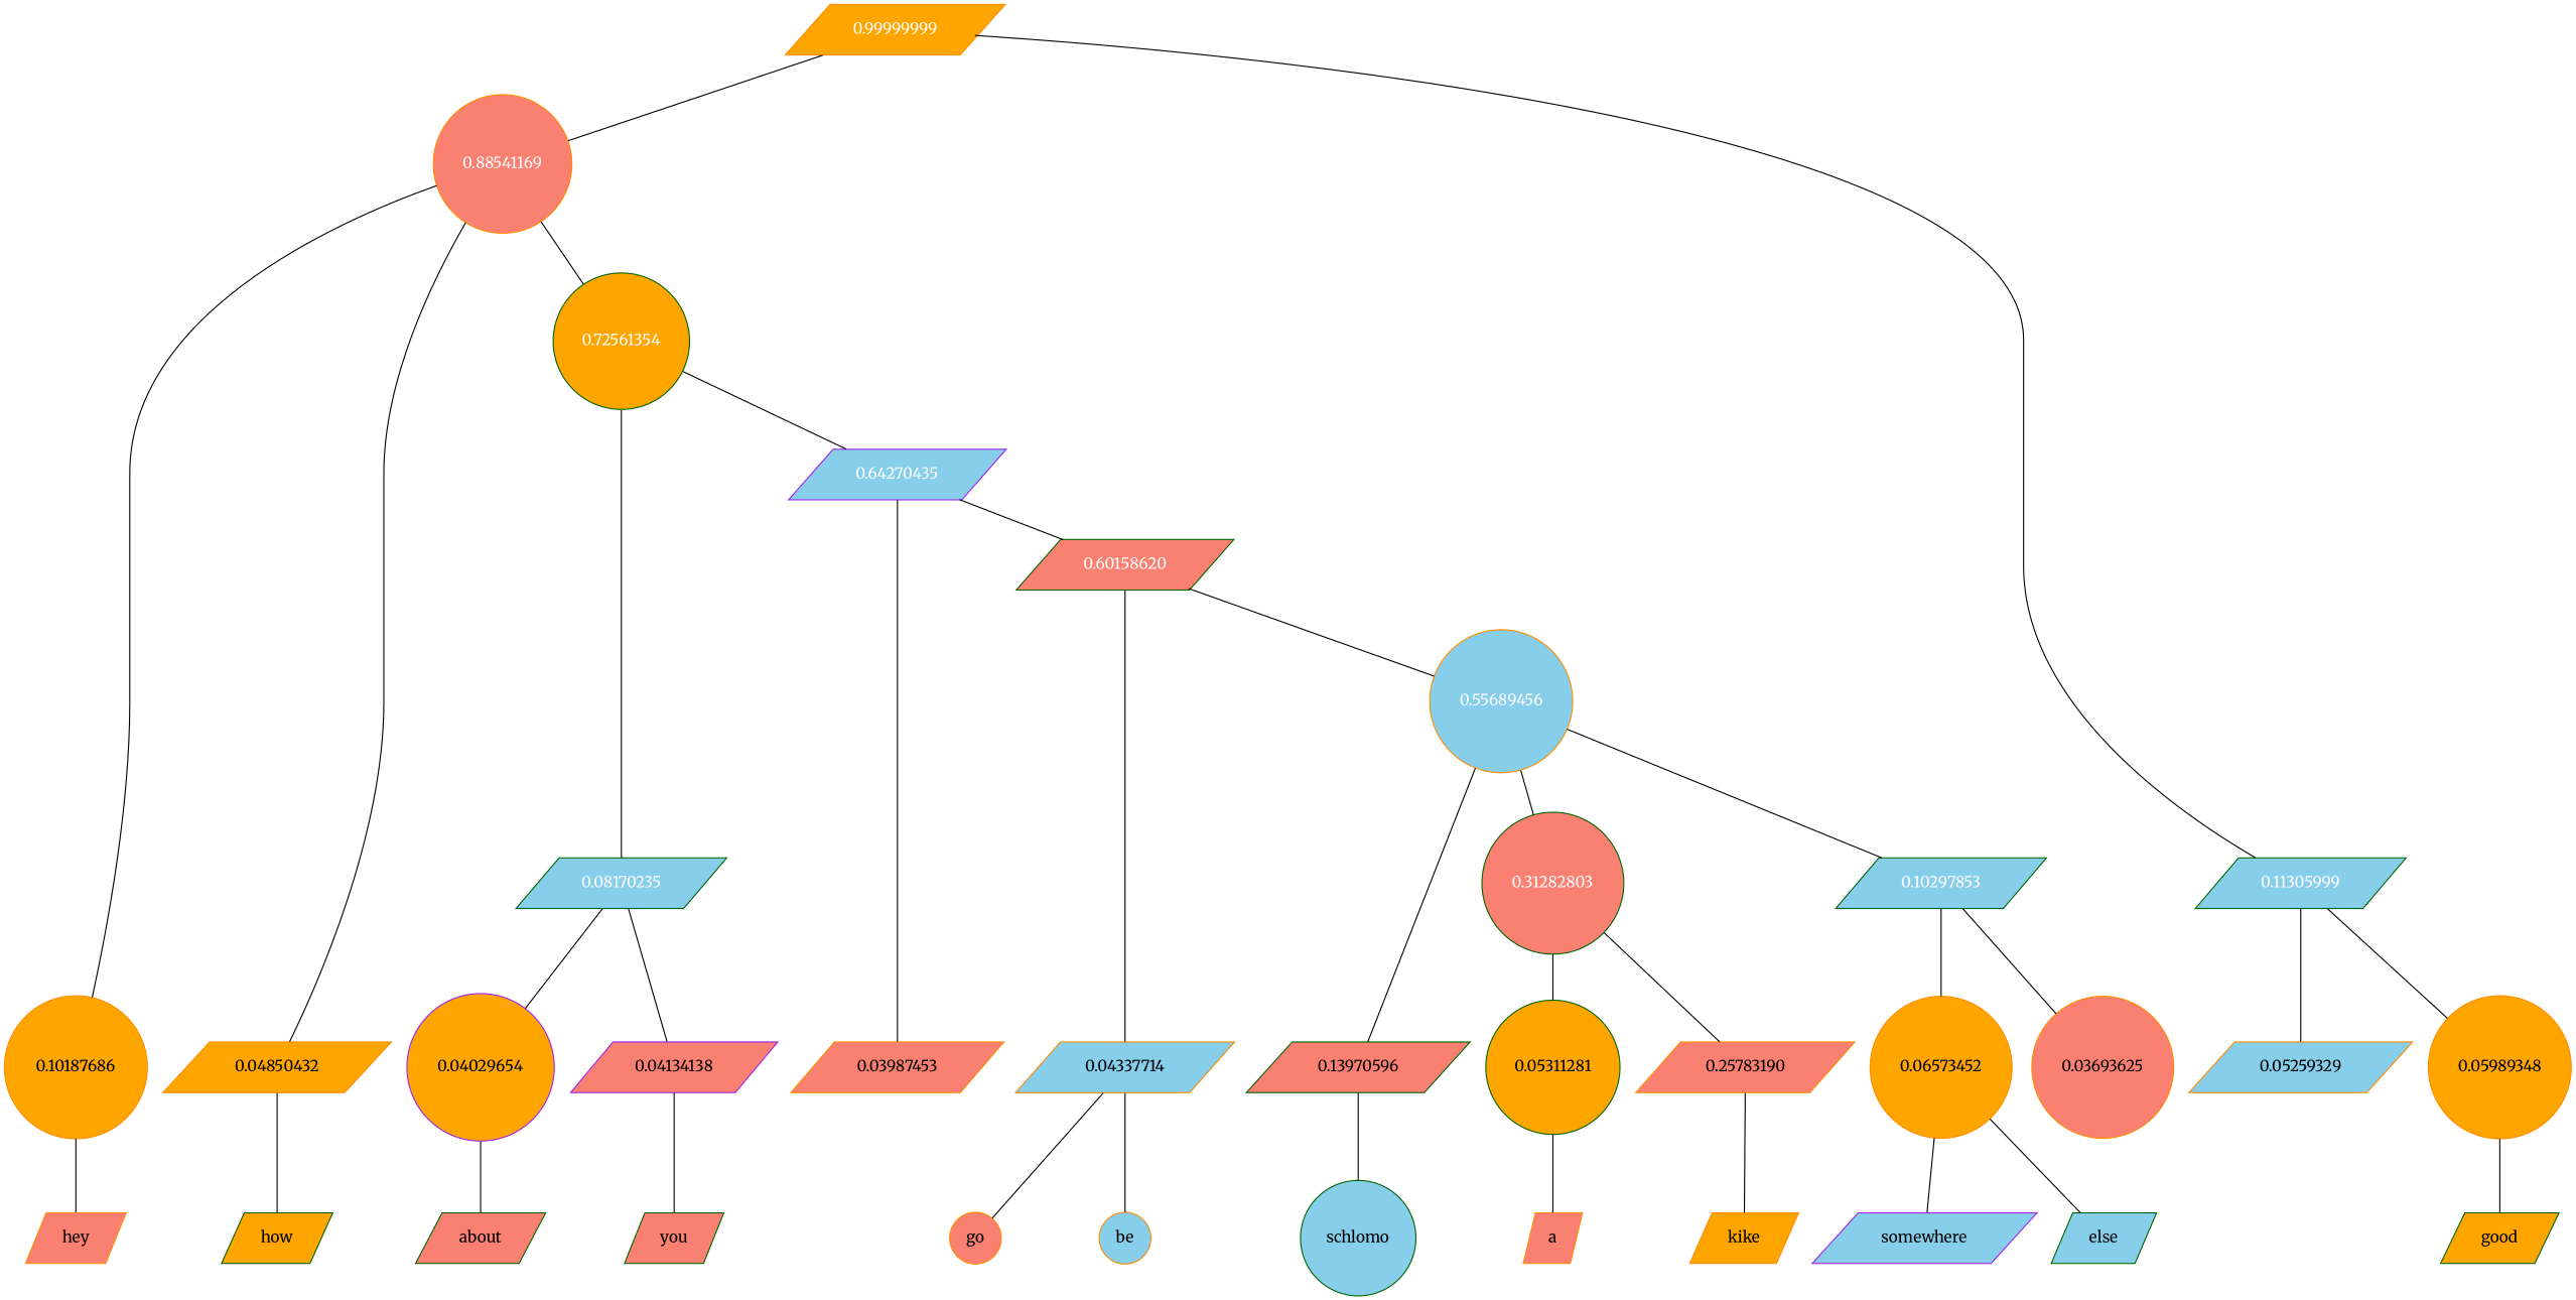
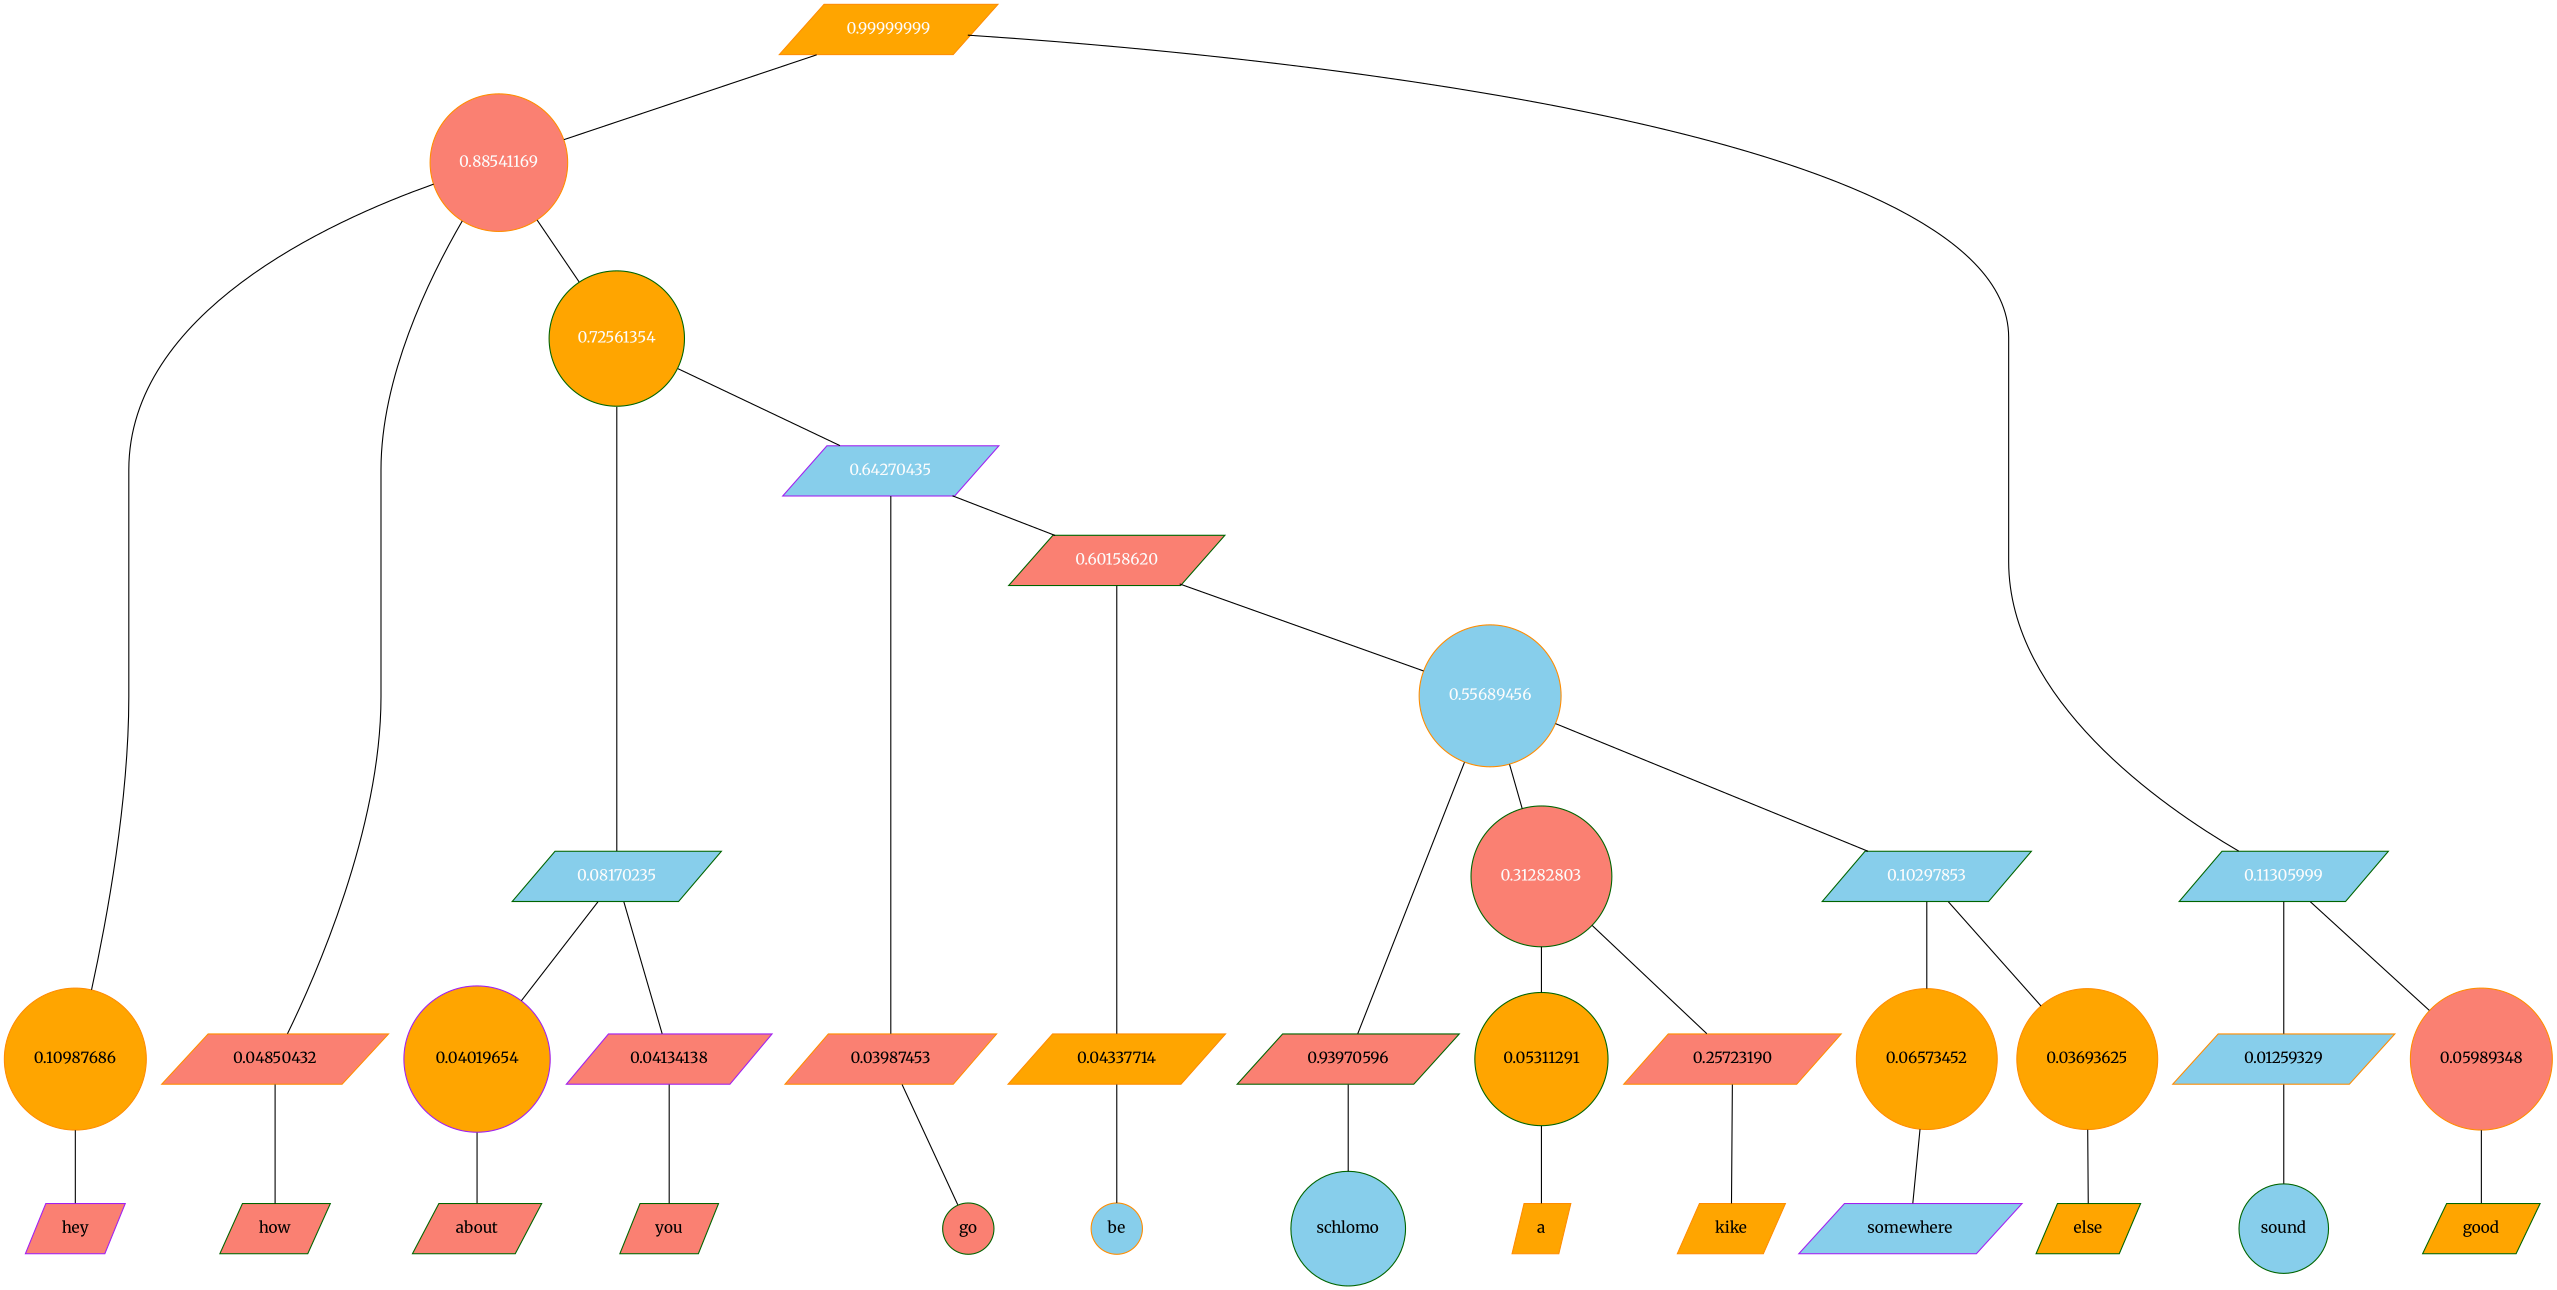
  graph {
    fontname=Merriweather
    node [color=darkorange fillcolor=salmon fontname=Merriweather format=png nodesep=0.001 ordering=out overlap_scaling=0.01 ranksep=0.001 shape=parallelogram style=filled]
    edge [fontname=Merriweather]
-   n1 [height=0.15 label=hey style="filled,solid" width=0.15]
-   n2 [color=darkgreen fillcolor=orange height=0.15 label=how style="filled,solid" width=0.15]
+   n1 [color=purple height=0.15 label=hey style="filled,solid" width=0.15]
+   n2 [color=darkgreen height=0.15 label=how style="filled,solid" width=0.15]
    n3 [color=darkgreen height=0.15 label=about style="filled,solid" width=0.15]
    n4 [color=darkgreen height=0.15 label=you style="filled,solid" width=0.15]
-   n5 [height=0.15 label=go shape=circle style="filled,solid" width=0.15]
+   n5 [color=darkgreen height=0.15 label=go shape=circle style="filled,solid" width=0.15]
    n6 [fillcolor=skyblue height=0.15 label=be shape=circle style="filled,solid" width=0.15]
-   n7 [height=0.15 label=a style="filled,solid" width=0.15]
+   n7 [fillcolor=orange height=0.15 label=a style="filled,solid" width=0.15]
    n8 [fillcolor=orange height=0.15 label=kike style="filled,solid" width=0.15]
    n9 [color=purple fillcolor=skyblue height=0.15 label=somewhere style="filled,solid" width=0.15]
-   n10 [color=darkgreen fillcolor=skyblue height=0.15 label=else style="filled,solid" width=0.15]
+   n10 [color=darkgreen fillcolor=orange height=0.15 label=else style="filled,solid" width=0.15]
    n11 [color=darkgreen fillcolor=skyblue height=0.15 label=schlomo shape=circle style="filled,solid" width=0.15]
+   n12 [color=darkgreen fillcolor=skyblue height=0.15 label=sound shape=circle style="filled,solid" width=0.15]
    n13 [color=darkgreen fillcolor=orange height=0.15 label=good style="filled,solid" width=0.15]
-   n14 [fillcolor=orange fontcolor=black height=0.15 label=0.10187686 shape=circle width=0.15]
-   n15 [fillcolor=orange fontcolor=black height=0.15 label=0.04850432 width=0.15]
-   n16 [color=purple fillcolor=orange fontcolor=black height=0.15 label=0.04029654 shape=circle width=0.15]
+   n14 [fillcolor=orange fontcolor=black height=0.15 label=0.10987686 shape=circle width=0.15]
+   n15 [fontcolor=black height=0.15 label=0.04850432 width=0.15]
+   n16 [color=purple fillcolor=orange fontcolor=black height=0.15 label=0.04019654 shape=circle width=0.15]
    n17 [color=purple fontcolor=black height=0.15 label=0.04134138 width=0.15]
    n18 [fontcolor=black height=0.15 label=0.03987453 width=0.15]
-   n19 [fillcolor=skyblue fontcolor=black height=0.15 label=0.04337714 width=0.15]
-   n20 [color=darkgreen fillcolor=orange fontcolor=black height=0.15 label=0.05311281 shape=circle width=0.15]
-   n21 [fontcolor=black height=0.15 label=0.25783190 width=0.15]
+   n19 [fillcolor=orange fontcolor=black height=0.15 label=0.04337714 width=0.15]
+   n20 [color=darkgreen fillcolor=orange fontcolor=black height=0.15 label=0.05311291 shape=circle width=0.15]
+   n21 [fontcolor=black height=0.15 label=0.25723190 width=0.15]
    n22 [fillcolor=orange fontcolor=black height=0.15 label=0.06573452 shape=circle width=0.15]
-   n23 [fontcolor=black height=0.15 label=0.03693625 shape=circle width=0.15]
-   n24 [color=darkgreen fontcolor=black height=0.15 label=0.13970596 width=0.15]
-   n25 [fillcolor=skyblue fontcolor=black height=0.15 label=0.05259329 width=0.15]
-   n26 [fillcolor=orange fontcolor=black height=0.15 label=0.05989348 shape=circle width=0.15]
+   n23 [fillcolor=orange fontcolor=black height=0.15 label=0.03693625 shape=circle width=0.15]
+   n24 [color=darkgreen fontcolor=black height=0.15 label=0.93970596 width=0.15]
+   n25 [fillcolor=skyblue fontcolor=black height=0.15 label=0.01259329 width=0.15]
+   n26 [fontcolor=black height=0.15 label=0.05989348 shape=circle width=0.15]
    n27 [fillcolor=orange fontcolor=grey99 height=0.15 label=0.99999999 width=0.15]
    n28 [fontcolor=grey99 height=0.15 label=0.88541169 shape=circle width=0.15]
    n29 [color=darkgreen fillcolor=skyblue fontcolor=grey99 height=0.15 label=0.11305999 width=0.15]
    n30 [color=darkgreen fillcolor=orange fontcolor=grey99 height=0.15 label=0.72561354 shape=circle width=0.15]
    n31 [color=darkgreen fillcolor=skyblue fontcolor=grey99 height=0.15 label=0.08170235 width=0.15]
    n32 [color=purple fillcolor=skyblue fontcolor=grey99 height=0.15 label=0.64270435 width=0.15]
    n33 [color=darkgreen fontcolor=grey99 height=0.15 label=0.60158620 width=0.15]
    n34 [fillcolor=skyblue fontcolor=grey99 height=0.15 label=0.55689456 shape=circle width=0.15]
    n35 [color=darkgreen fontcolor=grey99 height=0.15 label=0.31282803 shape=circle width=0.15]
    n36 [color=darkgreen fillcolor=skyblue fontcolor=grey99 height=0.15 label=0.10297853 width=0.15]
    subgraph sub_1 {
      rank=same
      n1
      n2
      n3
      n4
      n5
      n6
      n7
      n8
      n9
      n10
      n11
+     n12
      n13
    }
    subgraph sub_2 {
      rank=same
      n14
      n15
      n16
      n17
      n18
      n19
      n20
      n21
      n22
      n23
      n24
      n25
      n26
    }
    n14 -- n1
    n15 -- n2
    n16 -- n3
    n17 -- n4
-   n19 -- n5
+   n18 -- n5
    n19 -- n6
    n20 -- n7
    n21 -- n8
    n22 -- n9
-   n22 -- n10
+   n23 -- n10
    n24 -- n11
+   n25 -- n12
    n26 -- n13
    n27 -- n28
    n27 -- n29
    n28 -- n14
    n28 -- n15
    n28 -- n30
    n29 -- n25
    n29 -- n26
    n30 -- n31
    n30 -- n32
    n31 -- n16
    n31 -- n17
    n32 -- n18
    n32 -- n33
    n33 -- n19
    n33 -- n34
    n34 -- n24
    n34 -- n35
    n34 -- n36
    n35 -- n20
    n35 -- n21
    n36 -- n22
    n36 -- n23
  }
